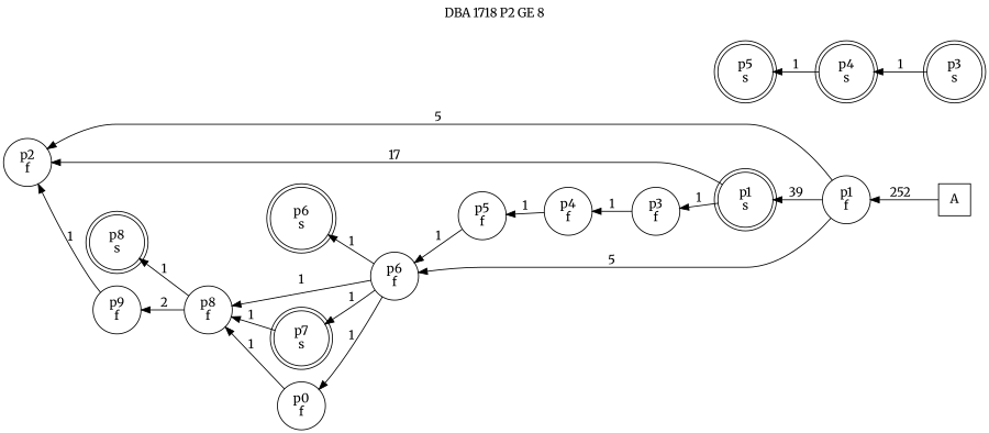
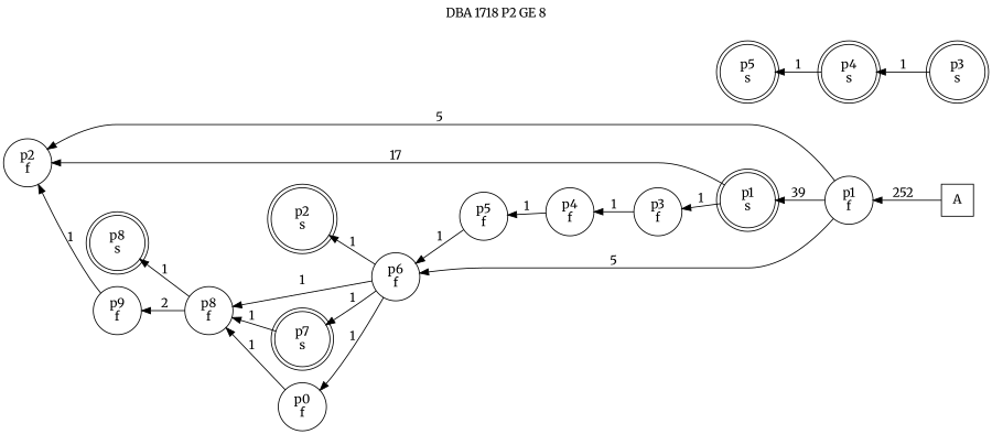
  digraph {
    fontname=Merriweather
    label=" DBA 1718 P2 GE 8 "
    labelloc=tl
    rankdir=RL
    node [fontname=Merriweather shape=circle]
    edge [fontname=Merriweather]
    n1 [label=A shape=square]
    n2 [label="p1\nf"]
    n3 [label="p1\ns" shape=doublecircle]
    n4 [label="p2\nf"]
    n5 [label="p6\nf"]
    n6 [label="p3\nf"]
    n7 [label="p0\nf"]
    n8 [label="p8\nf"]
    n9 [label="p7\ns" shape=doublecircle]
-   n10 [label="p6\ns" shape=doublecircle]
+   n10 [label="p2\ns" shape=doublecircle]
    n11 [label="p4\nf"]
    n12 [label="p5\nf"]
    n13 [label="p9\nf"]
    n14 [label="p8\ns" shape=doublecircle]
    n15 [label="p3\ns" shape=doublecircle]
    n16 [label="p4\ns" shape=doublecircle]
    n17 [label="p5\ns" shape=doublecircle]
    n1 -> n2 [label=252]
    n2 -> n3 [label=39]
    n2 -> n4 [label=5]
    n2 -> n5 [label=5]
    n3 -> n4 [label=17]
    n3 -> n6 [label=1]
    n5 -> n7 [label=1]
    n5 -> n8 [label=1]
    n5 -> n9 [label=1]
    n5 -> n10 [label=1]
    n6 -> n11 [label=1]
    n7 -> n8 [label=1]
    n8 -> n13 [label=2]
    n8 -> n14 [label=1]
    n9 -> n8 [label=1]
    n11 -> n12 [label=1]
    n12 -> n5 [label=1]
    n13 -> n4 [label=1]
    n15 -> n16 [label=1]
    n16 -> n17 [label=1]
  }
